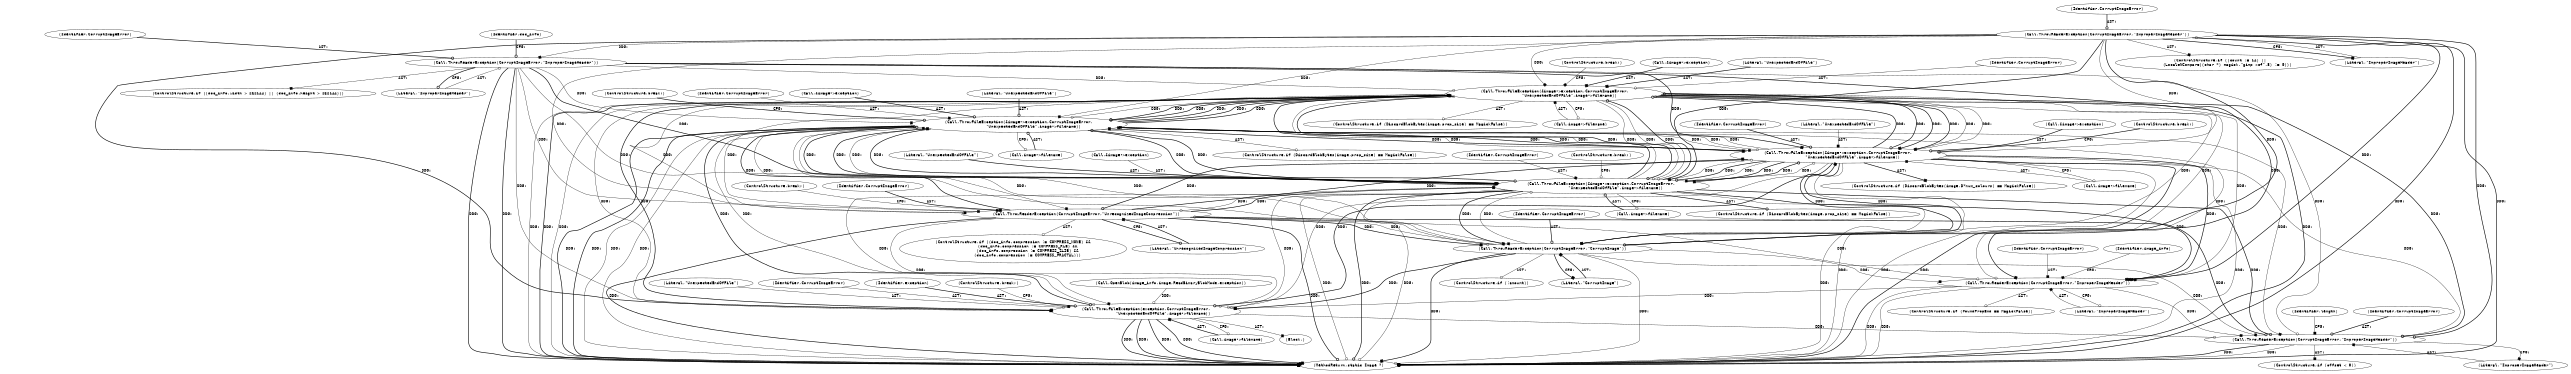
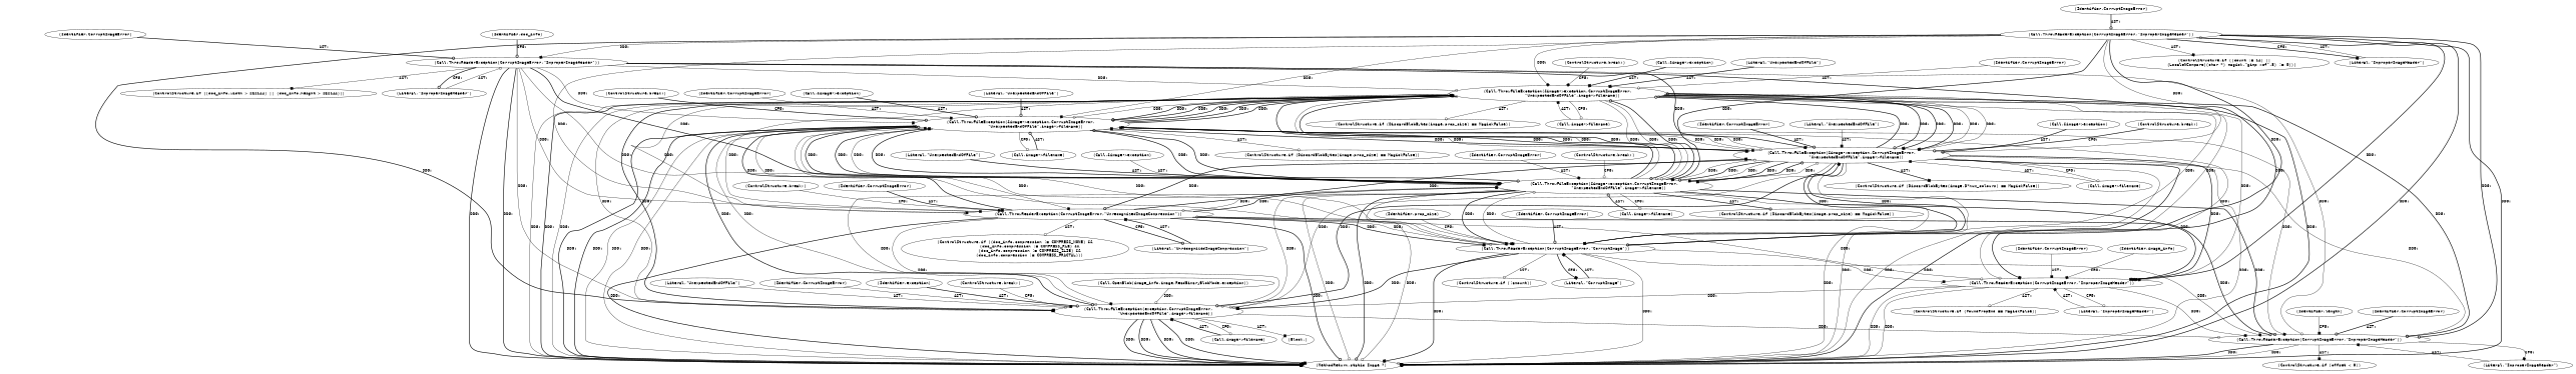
  digraph {
    fontname="DejaVu Sans Mono"
    node [fontname="DejaVu Sans Mono"]
    edge [arrowhead=odot fontname="DejaVu Sans Mono" style=solid]
    n1 [label="(Call,ThrowFileException(&image->exception,CorruptImageError,\n            \"UnexpectedEndOfFile\",image->filename))"]
    n2 [label="(Call,ThrowFileException(&image->exception,CorruptImageError,\n            \"UnexpectedEndOfFile\",image->filename))"]
    n3 [label="(Call,ThrowFileException(&image->exception,CorruptImageError,\n            \"UnexpectedEndOfFile\",image->filename))"]
    n4 [label="(Call,ThrowFileException(&image->exception,CorruptImageError,\n            \"UnexpectedEndOfFile\",image->filename))"]
    n5 [label="(Call,ThrowReaderException(CorruptImageError,\"UnrecognizedImageCompression\"))"]
    n6 [label="(Call,ThrowReaderException(CorruptImageError,\"CorruptImage\"))"]
    n7 [label="(Call,ThrowReaderException(CorruptImageError,\"ImproperImageHeader\"))"]
    n8 [label="(Call,ThrowFileException(exception,CorruptImageError,\n              \"UnexpectedEndOfFile\",image->filename))"]
    n9 [label="(Call,ThrowReaderException(CorruptImageError,\"ImproperImageHeader\"))"]
    n10 [label="(ControlStructure,if (DiscardBlobBytes(image,prop_size) == MagickFalse))"]
    n11 [label="(Call,image->filename)"]
    n12 [label="(MethodReturn,static Image *)"]
    n13 [label="(ControlStructure,if (DiscardBlobBytes(image,prop_size) == MagickFalse))"]
    n14 [label="(Call,image->filename)"]
    n15 [label="(ControlStructure,if (DiscardBlobBytes(image,3*num_colours) == MagickFalse))"]
    n16 [label="(Call,image->filename)"]
    n17 [label="(Call,image->filename)"]
    n18 [label="(ControlStructure,if (DiscardBlobBytes(image,prop_size) == MagickFalse))"]
    n19 [label="(Literal,\"UnrecognizedImageCompression\")"]
    n20 [label="(ControlStructure,if ((doc_info.compression != COMPRESS_NONE) &&\n            (doc_info.compression != COMPRESS_RLE) &&\n            (doc_info.compression != COMPRESS_ZLIB) &&\n            (doc_info.compression != COMPRESS_FRACTAL)))"]
    n21 [label="(ControlStructure,if (!amount))"]
    n22 [label="(Literal,\"CorruptImage\")"]
    n23 [label="(ControlStructure,if (foundPropEnd == MagickFalse))"]
    n24 [label="(Literal,\"ImproperImageHeader\")"]
    n25 [label="(Call,image->filename)"]
    n26 [label="(Block,)"]
    n27 [label="(ControlStructure,if (offset < 0))"]
    n28 [label="(Literal,\"ImproperImageHeader\")"]
    n29 [label="(Call,ThrowReaderException(CorruptImageError,\"ImproperImageHeader\"))"]
    n30 [label="(ControlStructure,if ((doc_info.width > 262144) || (doc_info.height > 262144)))"]
    n31 [label="(Literal,\"ImproperImageHeader\")"]
    n32 [label="(Call,ThrowReaderException(CorruptImageError,\"ImproperImageHeader\"))"]
    n33 [label="(ControlStructure,if ((count != 14) ||\n      (LocaleNCompare((char *) magick,\"gimp xcf\",8) != 0)))"]
    n34 [label="(Literal,\"ImproperImageHeader\")"]
    n35 [label="(Identifier,CorruptImageError)"]
    n36 [label="(Identifier,CorruptImageError)"]
    n37 [label="(Identifier,length)"]
    n38 [label="(ControlStructure,break;)"]
    n39 [label="(ControlStructure,break;)"]
    n40 [label="(Literal,\"UnexpectedEndOfFile\")"]
    n41 [label="(Identifier,CorruptImageError)"]
    n42 [label="(Identifier,exception)"]
    n43 [label="(Call,&image->exception)"]
    n44 [label="(Call,&image->exception)"]
    n45 [label="(Identifier,CorruptImageError)"]
    n46 [label="(Literal,\"UnexpectedEndOfFile\")"]
    n47 [label="(Identifier,CorruptImageError)"]
    n48 [label="(Identifier,CorruptImageError)"]
    n49 [label="(ControlStructure,break;)"]
    n50 [label="(Call,&image->exception)"]
+   n51 [label="(Identifier,prop_size)"]
    n52 [label="(Identifier,CorruptImageError)"]
    n53 [label="(Identifier,CorruptImageError)"]
    n54 [label="(ControlStructure,break;)"]
    n55 [label="(Literal,\"UnexpectedEndOfFile\")"]
    n56 [label="(Call,OpenBlob(image_info,image,ReadBinaryBlobMode,exception))"]
    n57 [label="(Identifier,doc_info)"]
    n58 [label="(Identifier,image_info)"]
    n59 [label="(ControlStructure,break;)"]
    n60 [label="(Call,&image->exception)"]
    n61 [label="(Identifier,CorruptImageError)"]
    n62 [label="(Literal,\"UnexpectedEndOfFile\")"]
    n63 [label="(Identifier,CorruptImageError)"]
    n64 [label="(Literal,\"UnexpectedEndOfFile\")"]
    n65 [label="(Identifier,CorruptImageError)"]
    n66 [label="(ControlStructure,break;)"]
    n1 -> n2 [label="DDG: "]
    n1 -> n2 [label="DDG: " style=bold]
    n1 -> n2 [label="DDG: " style=bold]
    n1 -> n3 [label="DDG: " style=bold]
    n1 -> n3 [arrowhead=box label="DDG: " style=bold]
    n1 -> n3 [arrowhead=box label="DDG: " style=bold]
    n1 -> n4 [label="DDG: " style=bold]
    n1 -> n4 [label="DDG: "]
    n1 -> n4 [label="DDG: "]
    n1 -> n5 [label="DDG: "]
    n1 -> n6 [label="DDG: "]
    n1 -> n7 [arrowhead=box label="DDG: "]
    n1 -> n8 [label="DDG: "]
    n1 -> n8 [arrowhead=box label="DDG: " style=bold]
    n1 -> n9 [label="DDG: " style=bold]
    n1 -> n10 [label="AST: "]
    n1 -> n11 [label="CFG: "]
    n1 -> n12 [arrowhead=box label="DDG: " style=bold]
    n1 -> n12 [arrowhead=box label="DDG: "]
    n1 -> n12 [label="DDG: " style=bold]
    n1 -> n12 [arrowhead=box label="DDG: "]
    n2 -> n1 [arrowhead=box label="DDG: " style=bold]
    n2 -> n1 [arrowhead=box label="DDG: " style=bold]
    n2 -> n1 [arrowhead=box label="DDG: " style=bold]
    n2 -> n3 [arrowhead=box label="DDG: " style=bold]
    n2 -> n3 [arrowhead=box label="DDG: "]
    n2 -> n3 [label="DDG: "]
    n2 -> n4 [label="DDG: "]
    n2 -> n4 [arrowhead=box label="DDG: " style=bold]
    n2 -> n4 [arrowhead=box label="DDG: " style=bold]
    n2 -> n5 [arrowhead=box label="DDG: "]
    n2 -> n6 [arrowhead=box label="DDG: "]
    n2 -> n7 [label="DDG: "]
    n2 -> n8 [label="DDG: "]
    n2 -> n8 [label="DDG: " style=bold]
    n2 -> n9 [arrowhead=box label="DDG: "]
    n2 -> n12 [label="DDG: "]
    n2 -> n12 [arrowhead=box label="DDG: " style=bold]
    n2 -> n12 [arrowhead=box label="DDG: " style=bold]
    n2 -> n12 [label="DDG: "]
    n2 -> n13 [label="AST: "]
    n2 -> n14 [label="CFG: "]
    n3 -> n1 [label="DDG: "]
    n3 -> n1 [label="DDG: "]
    n3 -> n1 [label="DDG: " style=bold]
    n3 -> n2 [arrowhead=box label="DDG: "]
    n3 -> n2 [arrowhead=box label="DDG: " style=bold]
    n3 -> n2 [arrowhead=box label="DDG: "]
    n3 -> n4 [label="DDG: " style=bold]
    n3 -> n4 [arrowhead=box label="DDG: "]
    n3 -> n4 [arrowhead=box label="DDG: " style=bold]
    n3 -> n5 [label="DDG: " style=bold]
    n3 -> n6 [label="DDG: " style=bold]
    n3 -> n7 [arrowhead=box label="DDG: " style=bold]
    n3 -> n8 [label="DDG: "]
    n3 -> n8 [label="DDG: " style=bold]
    n3 -> n9 [label="DDG: "]
    n3 -> n12 [arrowhead=box label="DDG: "]
    n3 -> n12 [label="DDG: "]
    n3 -> n12 [label="DDG: " style=bold]
    n3 -> n12 [label="DDG: "]
    n3 -> n15 [arrowhead=box label="AST: " style=bold]
    n3 -> n16 [label="CFG: "]
    n4 -> n1 [label="DDG: " style=bold]
    n4 -> n1 [arrowhead=box label="DDG: " style=bold]
    n4 -> n1 [label="DDG: "]
    n4 -> n2 [label="DDG: " style=bold]
    n4 -> n2 [label="DDG: " style=bold]
    n4 -> n2 [arrowhead=box label="DDG: " style=bold]
    n4 -> n3 [label="DDG: " style=bold]
    n4 -> n3 [label="DDG: "]
    n4 -> n3 [label="DDG: "]
    n4 -> n5 [label="DDG: "]
    n4 -> n6 [arrowhead=box label="DDG: " style=bold]
    n4 -> n7 [arrowhead=box label="DDG: " style=bold]
    n4 -> n8 [label="DDG: "]
    n4 -> n8 [label="DDG: "]
    n4 -> n9 [label="DDG: " style=bold]
    n4 -> n12 [label="DDG: "]
    n4 -> n12 [arrowhead=box label="DDG: "]
    n4 -> n12 [label="DDG: "]
    n4 -> n12 [label="DDG: " style=bold]
    n4 -> n17 [label="CFG: "]
    n4 -> n18 [label="AST: " style=bold]
    n5 -> n1 [label="DDG: "]
    n5 -> n2 [label="DDG: " style=bold]
    n5 -> n3 [arrowhead=box label="DDG: " style=bold]
    n5 -> n4 [arrowhead=box label="DDG: " style=bold]
    n5 -> n6 [arrowhead=box label="DDG: " style=bold]
    n5 -> n7 [label="DDG: "]
    n5 -> n8 [arrowhead=box label="DDG: "]
    n5 -> n9 [label="DDG: " style=bold]
    n5 -> n12 [label="DDG: " style=bold]
    n5 -> n12 [arrowhead=box label="DDG: " style=bold]
    n5 -> n19 [label="CFG: " style=bold]
    n5 -> n20 [label="AST: "]
    n6 -> n1 [label="DDG: "]
    n6 -> n2 [arrowhead=box label="DDG: "]
    n6 -> n3 [arrowhead=box label="DDG: " style=bold]
    n6 -> n4 [label="DDG: "]
    n6 -> n5 [label="DDG: "]
    n6 -> n7 [arrowhead=box label="DDG: "]
    n6 -> n8 [arrowhead=box label="DDG: " style=bold]
    n6 -> n9 [arrowhead=box label="DDG: "]
    n6 -> n12 [label="DDG: "]
    n6 -> n12 [arrowhead=box label="DDG: " style=bold]
    n6 -> n21 [label="AST: "]
    n6 -> n22 [arrowhead=box label="CFG: " style=bold]
    n7 -> n8 [arrowhead=box label="DDG: "]
    n7 -> n9 [arrowhead=box label="DDG: "]
    n7 -> n12 [arrowhead=box label="DDG: "]
    n7 -> n12 [arrowhead=box label="DDG: "]
    n7 -> n23 [label="AST: "]
    n7 -> n24 [label="CFG: "]
    n8 -> n9 [label="DDG: "]
    n8 -> n12 [arrowhead=box label="DDG: " style=bold]
    n8 -> n12 [arrowhead=box label="DDG: " style=bold]
    n8 -> n12 [arrowhead=box label="DDG: " style=bold]
    n8 -> n12 [label="DDG: " style=bold]
    n8 -> n25 [label="CFG: "]
    n8 -> n26 [arrowhead=box label="AST: "]
    n9 -> n12 [arrowhead=box label="DDG: "]
    n9 -> n12 [label="DDG: " style=bold]
    n9 -> n27 [arrowhead=box label="AST: "]
    n9 -> n28 [arrowhead=box label="CFG: "]
    n11 -> n1 [arrowhead=box label="AST: "]
    n14 -> n2 [label="AST: " style=bold]
    n16 -> n3 [arrowhead=box label="AST: "]
    n17 -> n4 [label="AST: " style=bold]
    n19 -> n5 [arrowhead=box label="AST: " style=bold]
    n22 -> n6 [arrowhead=box label="AST: " style=bold]
    n24 -> n7 [arrowhead=box label="AST: "]
    n25 -> n8 [arrowhead=box label="AST: " style=bold]
    n28 -> n9 [arrowhead=box label="AST: "]
    n29 -> n1 [label="DDG: "]
    n29 -> n2 [arrowhead=box label="DDG: "]
    n29 -> n3 [arrowhead=box label="DDG: " style=bold]
    n29 -> n4 [label="DDG: " style=bold]
    n29 -> n5 [arrowhead=box label="DDG: "]
    n29 -> n6 [label="DDG: "]
    n29 -> n7 [arrowhead=box label="DDG: " style=bold]
    n29 -> n8 [arrowhead=box label="DDG: "]
    n29 -> n9 [label="DDG: "]
    n29 -> n12 [arrowhead=box label="DDG: " style=bold]
    n29 -> n12 [label="DDG: " style=bold]
    n29 -> n30 [arrowhead=box label="AST: "]
    n29 -> n31 [label="CFG: " style=bold]
    n31 -> n29 [label="AST: "]
    n32 -> n1 [arrowhead=box label="DDG: "]
    n32 -> n2 [arrowhead=box label="DDG: "]
    n32 -> n3 [label="DDG: "]
    n32 -> n4 [arrowhead=box label="DDG: " style=bold]
    n32 -> n5 [arrowhead=box label="DDG: "]
    n32 -> n6 [arrowhead=box label="DDG: " style=bold]
    n32 -> n7 [arrowhead=box label="DDG: " style=bold]
    n32 -> n8 [label="DDG: " style=bold]
    n32 -> n9 [label="DDG: " style=bold]
    n32 -> n12 [label="DDG: " style=bold]
    n32 -> n12 [arrowhead=box label="DDG: " style=bold]
    n32 -> n29 [arrowhead=box label="DDG: "]
    n32 -> n33 [arrowhead=box label="AST: "]
    n32 -> n34 [arrowhead=box label="CFG: " style=bold]
    n34 -> n32 [label="AST: "]
    n35 -> n1 [label="AST: "]
    n36 -> n29 [label="AST: " style=bold]
    n37 -> n9 [arrowhead=box label="CFG: "]
    n38 -> n3 [label="CFG: " style=bold]
    n39 -> n1 [arrowhead=box label="CFG: "]
    n40 -> n4 [label="AST: " style=bold]
    n41 -> n8 [label="AST: "]
    n42 -> n8 [label="AST: " style=bold]
    n43 -> n4 [label="AST: "]
    n44 -> n2 [label="AST: " style=bold]
    n45 -> n4 [arrowhead=box label="AST: "]
    n46 -> n2 [label="AST: " style=bold]
    n47 -> n6 [label="AST: " style=bold]
    n48 -> n9 [label="AST: " style=bold]
    n49 -> n5 [arrowhead=box label="CFG: "]
    n50 -> n1 [arrowhead=box label="AST: " style=bold]
+   n51 -> n6 [arrowhead=box label="CFG: "]
    n52 -> n7 [arrowhead=box label="AST: "]
    n53 -> n3 [label="AST: " style=bold]
    n54 -> n8 [arrowhead=box label="CFG: "]
    n55 -> n3 [arrowhead=box label="AST: "]
    n56 -> n8 [label="DDG: "]
    n57 -> n29 [label="CFG: " style=bold]
    n58 -> n7 [arrowhead=box label="CFG: "]
    n59 -> n2 [label="CFG: " style=bold]
    n60 -> n3 [label="AST: " style=bold]
    n61 -> n32 [label="AST: " style=bold]
    n62 -> n8 [label="AST: "]
    n63 -> n5 [arrowhead=box label="AST: " style=bold]
    n64 -> n1 [arrowhead=box label="AST: " style=bold]
    n65 -> n2 [arrowhead=box label="AST: "]
    n66 -> n4 [label="CFG: "]
  }
